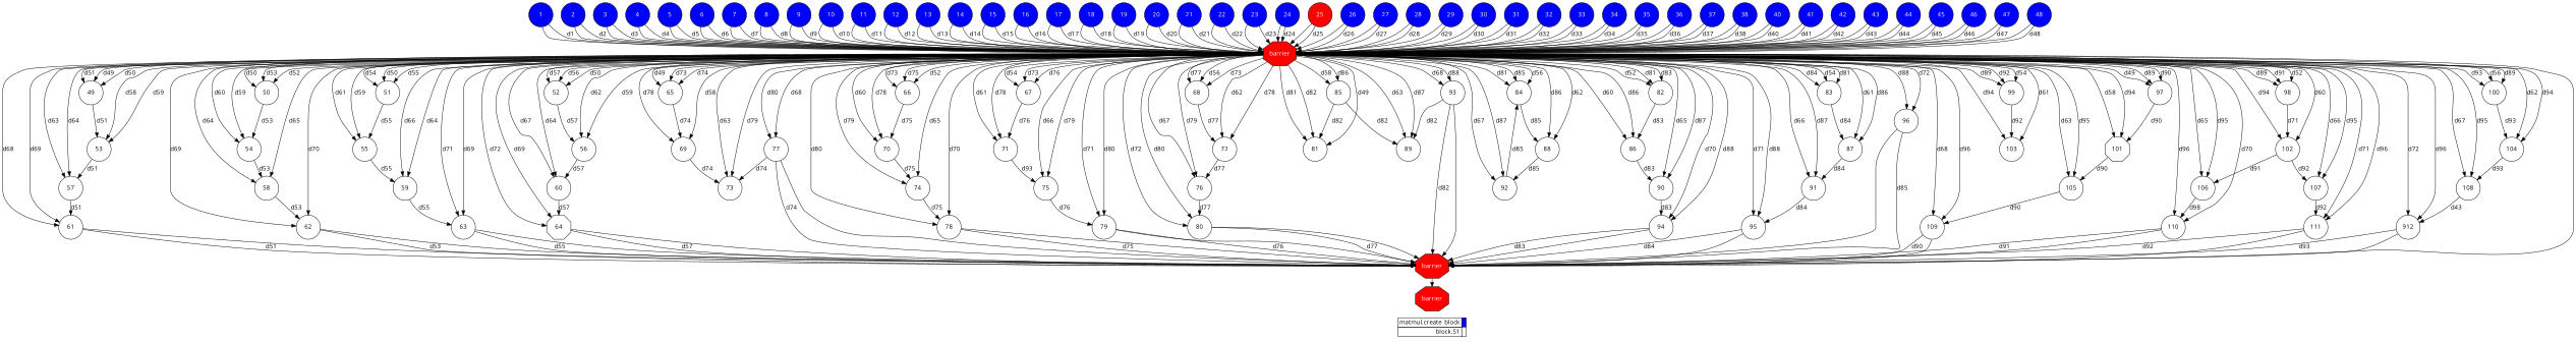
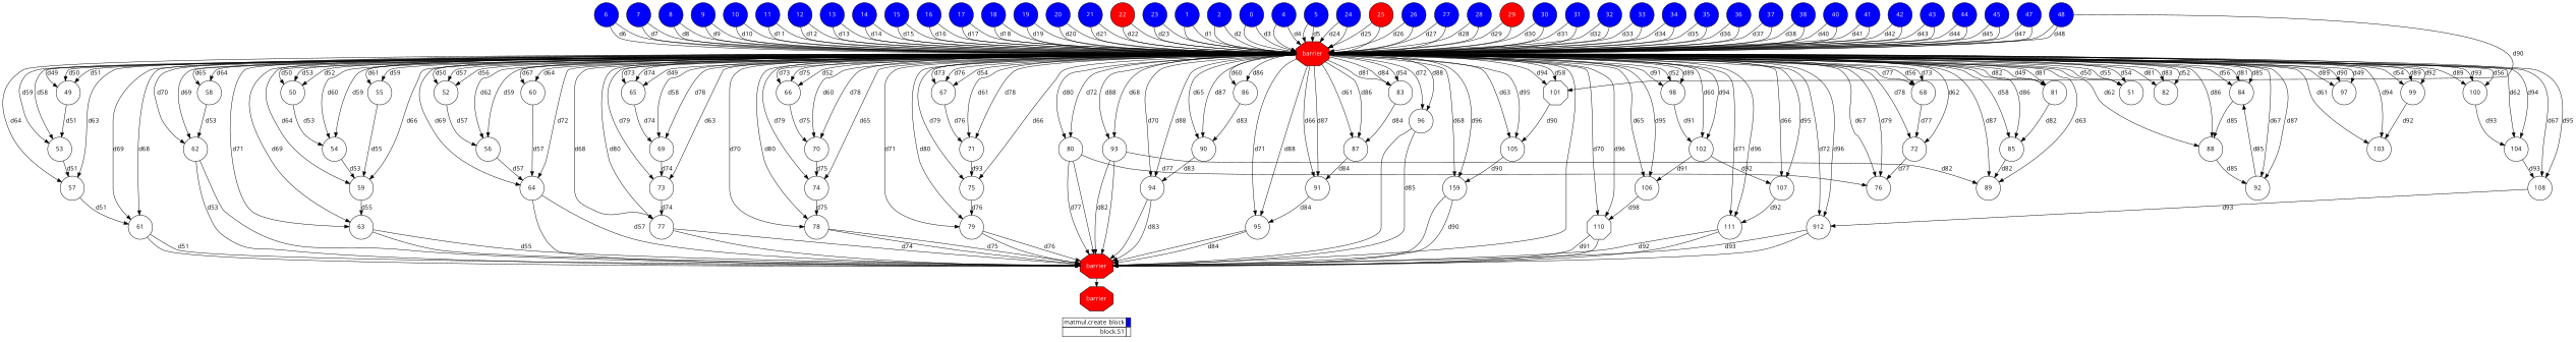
  digraph {
    fontname="Open Sans"
    labeljust=l
    rankdir=TB
    node [fillcolor="#ffffff" fontcolor="#000000" fontname="Open Sans" shape=circle style=filled]
    edge [fontname="Open Sans"]
    1 [fillcolor="#0000ff" fontcolor="#ffffff" height=0.75]
    n2 [fillcolor="#ff0000" fontcolor="#FFFFFF" height=0.75 label=barrier shape=octagon]
    2 [fillcolor="#0000ff" fontcolor="#ffffff" height=0.75]
-   3 [fillcolor="#0000ff" fontcolor="#ffffff" height=0.75]
+   3 [fillcolor="#0000ff" fontcolor="#ffffff" height=0.75 label=0]
    4 [fillcolor="#0000ff" fontcolor="#ffffff" height=0.75]
    5 [fillcolor="#0000ff" fontcolor="#ffffff" height=0.75]
    6 [fillcolor="#0000ff" fontcolor="#ffffff" height=0.75]
    7 [fillcolor="#0000ff" fontcolor="#ffffff" height=0.75]
    8 [fillcolor="#0000ff" fontcolor="#ffffff" height=0.75]
    9 [fillcolor="#0000ff" fontcolor="#ffffff" height=0.75]
    10 [fillcolor="#0000ff" fontcolor="#ffffff" height=0.75]
    11 [fillcolor="#0000ff" fontcolor="#ffffff" height=0.75]
    12 [fillcolor="#0000ff" fontcolor="#ffffff" height=0.75]
    13 [fillcolor="#0000ff" fontcolor="#ffffff" height=0.75]
    14 [fillcolor="#0000ff" fontcolor="#ffffff" height=0.75]
    15 [fillcolor="#0000ff" fontcolor="#ffffff" height=0.75]
    16 [fillcolor="#0000ff" fontcolor="#ffffff" height=0.75]
    17 [fillcolor="#0000ff" fontcolor="#ffffff" height=0.75]
    18 [fillcolor="#0000ff" fontcolor="#ffffff" height=0.75]
    19 [fillcolor="#0000ff" fontcolor="#ffffff" height=0.75]
    20 [fillcolor="#0000ff" fontcolor="#ffffff" height=0.75]
    21 [fillcolor="#0000ff" fontcolor="#ffffff" height=0.75]
-   22 [fillcolor="#0000ff" fontcolor="#ffffff" height=0.75]
+   22 [fillcolor="#ff0000" fontcolor="#ffffff" height=0.75]
    23 [fillcolor="#0000ff" fontcolor="#ffffff" height=0.75]
    24 [fillcolor="#0000ff" fontcolor="#ffffff" height=0.75]
    25 [fillcolor="#ff0000" fontcolor="#ffffff" height=0.75]
    26 [fillcolor="#0000ff" fontcolor="#ffffff" height=0.75]
    27 [fillcolor="#0000ff" fontcolor="#ffffff" height=0.75]
    28 [fillcolor="#0000ff" fontcolor="#ffffff" height=0.75]
-   29 [fillcolor="#0000ff" fontcolor="#ffffff" height=0.75]
+   29 [fillcolor="#ff0000" fontcolor="#ffffff" height=0.75]
    30 [fillcolor="#0000ff" fontcolor="#ffffff" height=0.75]
    31 [fillcolor="#0000ff" fontcolor="#ffffff" height=0.75]
    32 [fillcolor="#0000ff" fontcolor="#ffffff" height=0.75]
    33 [fillcolor="#0000ff" fontcolor="#ffffff" height=0.75]
    34 [fillcolor="#0000ff" fontcolor="#ffffff" height=0.75]
    35 [fillcolor="#0000ff" fontcolor="#ffffff" height=0.75]
    36 [fillcolor="#0000ff" fontcolor="#ffffff" height=0.75]
    37 [fillcolor="#0000ff" fontcolor="#ffffff" height=0.75]
    38 [fillcolor="#0000ff" fontcolor="#ffffff" height=0.75]
    40 [fillcolor="#0000ff" fontcolor="#ffffff" height=0.75]
    41 [fillcolor="#0000ff" fontcolor="#ffffff" height=0.75]
    42 [fillcolor="#0000ff" fontcolor="#ffffff" height=0.75]
    43 [fillcolor="#0000ff" fontcolor="#ffffff" height=0.75]
    44 [fillcolor="#0000ff" fontcolor="#ffffff" height=0.75]
    45 [fillcolor="#0000ff" fontcolor="#ffffff" height=0.75]
-   46 [fillcolor="#0000ff" fontcolor="#ffffff" height=0.75]
    47 [fillcolor="#0000ff" fontcolor="#ffffff" height=0.75]
    48 [fillcolor="#0000ff" fontcolor="#ffffff" height=0.75]
    49 [height=0.75]
    50 [height=0.75]
    51 [height=0.75]
    52 [height=0.75]
    53 [height=0.75]
    54 [height=0.75]
    55 [height=0.75]
    56 [height=0.75]
    57 [height=0.75]
    58 [height=0.75]
    59 [height=0.75]
    60 [height=0.75]
    61 [height=0.75]
    62 [height=0.75]
    63 [height=0.75]
-   64 [height=0.75 shape=octagon]
+   64 [height=0.75]
    65 [height=0.75]
    66 [height=0.75]
    67 [height=0.75]
    68 [height=0.75]
    69 [height=0.75]
    70 [height=0.75]
    71 [height=0.75]
    72 [height=0.75]
    73 [height=0.75]
    74 [height=0.75]
    75 [height=0.75]
    76 [height=0.75]
    77 [height=0.75]
    78 [height=0.75]
    79 [height=0.75]
    80 [height=0.75]
    81 [height=0.75]
    82 [height=0.75]
    83 [height=0.75]
    84 [height=0.75]
    85 [height=0.75]
    86 [height=0.75]
    87 [height=0.75]
    88 [height=0.75]
    89 [height=0.75]
    90 [height=0.75]
    91 [height=0.75]
    92 [height=0.75]
    93 [height=0.75]
    94 [height=0.75]
    95 [height=0.75]
    96 [height=0.75]
    97 [height=0.75]
    98 [height=0.75]
    99 [height=0.75]
    100 [height=0.75]
    101 [height=0.75 shape=octagon]
    102 [height=0.75]
    103 [height=0.75]
    104 [height=0.75]
    105 [height=0.75]
    106 [height=0.75]
    107 [height=0.75]
    108 [height=0.75]
-   109 [height=0.75]
-   110 [height=0.75]
+   109 [height=0.75 label=159]
+   110 [height=0.75 shape=octagon]
    111 [height=0.75]
    n112 [height=0.75 label=912]
    n113 [fillcolor="#ff0000" fontcolor="#FFFFFF" height=0.75 label=barrier shape=octagon]
    n114 [fillcolor="#ff0000" fontcolor="#FFFFFF" height=0.75 label=barrier shape=octagon]
    n115 [height=0.75 label=<       <table border="0" cellpadding="2" cellspacing="0" cellborder="1"> <tr> <td align="right">matmul.create_block</td> <td bgcolor="#0000ff">&nbsp;</td> </tr> <tr> <td align="right">block.S1</td> <td bgcolor="#ffffff">&nbsp;</td> </tr>       </table>     > shape=plaintext fillcolor="" fontcolor="" style=""]
    subgraph sub_1 {
      ranksep=0.20
      1
      n2
      2
      3
      4
      5
      6
      7
      8
      9
      10
      11
      12
      13
      14
      15
      16
      17
      18
      19
      20
      21
      22
      23
      24
      25
      26
      27
      28
      29
      30
      31
      32
      33
      34
      35
      36
      37
      38
      40
      41
      42
      43
      44
      45
-     46
      47
      48
      49
      50
      51
      52
      53
      54
      55
      56
      57
      58
      59
      60
      61
      62
      63
      64
      65
      66
      67
      68
      69
      70
      71
      72
      73
      74
      75
      76
      77
      78
      79
      80
      81
      82
      83
      84
      85
      86
      87
      88
      89
      90
      91
      92
      93
      94
      95
      96
      97
      98
      99
      100
      101
      102
      103
      104
      105
      106
      107
      108
      109
      110
      111
      n112
      n113
      n114
    }
    subgraph sub_2 {
      label=Legend
      rank=sink
      ranksep=0.20
      n115
    }
    1 -> n2
    1 -> n2 [label=d1]
    n2 -> 49 [label=d49]
    n2 -> 49 [label=d50]
    n2 -> 49 [label=d51]
    n2 -> 50 [label=d52]
    n2 -> 50 [label=d50]
    n2 -> 50 [label=d53]
    n2 -> 51 [label=d54]
    n2 -> 51 [label=d50]
    n2 -> 51 [label=d55]
    n2 -> 52 [label=d56]
    n2 -> 52 [label=d50]
    n2 -> 52 [label=d57]
    n2 -> 53 [label=d58]
    n2 -> 53 [label=d59]
    n2 -> 54 [label=d60]
    n2 -> 54 [label=d59]
    n2 -> 55 [label=d61]
    n2 -> 55 [label=d59]
    n2 -> 56 [label=d62]
    n2 -> 56 [label=d59]
    n2 -> 57 [label=d63]
    n2 -> 57 [label=d64]
    n2 -> 58 [label=d65]
    n2 -> 58 [label=d64]
    n2 -> 59 [label=d66]
    n2 -> 59 [label=d64]
    n2 -> 60 [label=d67]
    n2 -> 60 [label=d64]
    n2 -> 61 [label=d68]
    n2 -> 61 [label=d69]
    n2 -> 62 [label=d70]
    n2 -> 62 [label=d69]
    n2 -> 63 [label=d71]
    n2 -> 63 [label=d69]
    n2 -> 64 [label=d72]
    n2 -> 64 [label=d69]
    n2 -> 65 [label=d49]
    n2 -> 65 [label=d73]
    n2 -> 65 [label=d74]
    n2 -> 66 [label=d52]
    n2 -> 66 [label=d73]
    n2 -> 66 [label=d75]
    n2 -> 67 [label=d54]
    n2 -> 67 [label=d73]
    n2 -> 67 [label=d76]
    n2 -> 68 [label=d56]
    n2 -> 68 [label=d73]
    n2 -> 68 [label=d77]
    n2 -> 69 [label=d58]
    n2 -> 69 [label=d78]
    n2 -> 70 [label=d60]
    n2 -> 70 [label=d78]
    n2 -> 71 [label=d61]
    n2 -> 71 [label=d78]
    n2 -> 72 [label=d62]
    n2 -> 72 [label=d78]
    n2 -> 73 [label=d63]
    n2 -> 73 [label=d79]
    n2 -> 74 [label=d65]
    n2 -> 74 [label=d79]
    n2 -> 75 [label=d66]
    n2 -> 75 [label=d79]
    n2 -> 76 [label=d67]
    n2 -> 76 [label=d79]
    n2 -> 77 [label=d68]
    n2 -> 77 [label=d80]
    n2 -> 78 [label=d70]
    n2 -> 78 [label=d80]
    n2 -> 79 [label=d71]
    n2 -> 79 [label=d80]
    n2 -> 80 [label=d72]
    n2 -> 80 [label=d80]
    n2 -> 81 [label=d49]
    n2 -> 81 [label=d81]
    n2 -> 81 [label=d82]
    n2 -> 82 [label=d52]
    n2 -> 82 [label=d81]
    n2 -> 82 [label=d83]
    n2 -> 83 [label=d54]
    n2 -> 83 [label=d81]
    n2 -> 83 [label=d84]
    n2 -> 84 [label=d56]
    n2 -> 84 [label=d81]
    n2 -> 84 [label=d85]
    n2 -> 85 [label=d58]
    n2 -> 85 [label=d86]
    n2 -> 86 [label=d60]
    n2 -> 86 [label=d86]
    n2 -> 87 [label=d61]
    n2 -> 87 [label=d86]
    n2 -> 88 [label=d62]
    n2 -> 88 [label=d86]
    n2 -> 89 [label=d63]
    n2 -> 89 [label=d87]
    n2 -> 90 [label=d65]
    n2 -> 90 [label=d87]
    n2 -> 91 [label=d66]
    n2 -> 91 [label=d87]
    n2 -> 92 [label=d67]
    n2 -> 92 [label=d87]
    n2 -> 93 [label=d68]
    n2 -> 93 [label=d88]
    n2 -> 94 [label=d70]
    n2 -> 94 [label=d88]
    n2 -> 95 [label=d71]
    n2 -> 95 [label=d88]
    n2 -> 96 [label=d72]
    n2 -> 96 [label=d88]
    n2 -> 97 [label=d49]
    n2 -> 97 [label=d89]
    n2 -> 97 [label=d90]
    n2 -> 98 [label=d52]
    n2 -> 98 [label=d89]
    n2 -> 98 [label=d91]
    n2 -> 99 [label=d54]
    n2 -> 99 [label=d89]
    n2 -> 99 [label=d92]
    n2 -> 100 [label=d56]
    n2 -> 100 [label=d89]
    n2 -> 100 [label=d93]
    n2 -> 101 [label=d58]
    n2 -> 101 [label=d94]
    n2 -> 102 [label=d60]
    n2 -> 102 [label=d94]
    n2 -> 103 [label=d61]
    n2 -> 103 [label=d94]
    n2 -> 104 [label=d62]
    n2 -> 104 [label=d94]
    n2 -> 105 [label=d63]
    n2 -> 105 [label=d95]
    n2 -> 106 [label=d65]
    n2 -> 106 [label=d95]
    n2 -> 107 [label=d66]
    n2 -> 107 [label=d95]
    n2 -> 108 [label=d67]
    n2 -> 108 [label=d95]
    n2 -> 109 [label=d68]
    n2 -> 109 [label=d96]
    n2 -> 110 [label=d70]
    n2 -> 110 [label=d96]
    n2 -> 111 [label=d71]
    n2 -> 111 [label=d96]
    n2 -> n112 [label=d72]
    n2 -> n112 [label=d96]
    n2 -> n113
    2 -> n2
    2 -> n2 [label=d2]
    3 -> n2
    3 -> n2 [label=d3]
    4 -> n2
    4 -> n2 [label=d4]
    5 -> n2
    5 -> n2 [label=d5]
    6 -> n2
    6 -> n2 [label=d6]
    7 -> n2
    7 -> n2 [label=d7]
    8 -> n2
    8 -> n2 [label=d8]
    9 -> n2
    9 -> n2 [label=d9]
    10 -> n2
    10 -> n2 [label=d10]
    11 -> n2
    11 -> n2 [label=d11]
    12 -> n2
    12 -> n2 [label=d12]
    13 -> n2
    13 -> n2 [label=d13]
    14 -> n2
    14 -> n2 [label=d14]
    15 -> n2
    15 -> n2 [label=d15]
    16 -> n2
    16 -> n2 [label=d16]
    17 -> n2
    17 -> n2 [label=d17]
    18 -> n2
    18 -> n2 [label=d18]
    19 -> n2
    19 -> n2 [label=d19]
    20 -> n2
    20 -> n2 [label=d20]
    21 -> n2
    21 -> n2 [label=d21]
    22 -> n2
    22 -> n2 [label=d22]
    23 -> n2
    23 -> n2 [label=d23]
    24 -> n2
    24 -> n2 [label=d24]
    25 -> n2
    25 -> n2 [label=d25]
    26 -> n2
    26 -> n2 [label=d26]
    27 -> n2
    27 -> n2 [label=d27]
    28 -> n2
    28 -> n2 [label=d28]
    29 -> n2
    29 -> n2 [label=d29]
    30 -> n2
    30 -> n2 [label=d30]
    31 -> n2
    31 -> n2 [label=d31]
    32 -> n2
    32 -> n2 [label=d32]
    33 -> n2
    33 -> n2 [label=d33]
    34 -> n2
    34 -> n2 [label=d34]
    35 -> n2
    35 -> n2 [label=d35]
    36 -> n2
    36 -> n2 [label=d36]
    37 -> n2
    37 -> n2 [label=d37]
    38 -> n2
    38 -> n2 [label=d38]
    40 -> n2
    40 -> n2 [label=d40]
    41 -> n2
    41 -> n2 [label=d41]
    42 -> n2
    42 -> n2 [label=d42]
    43 -> n2
    43 -> n2 [label=d43]
    44 -> n2
    44 -> n2 [label=d44]
    45 -> n2
    45 -> n2 [label=d45]
-   46 -> n2
-   46 -> n2 [label=d46]
    47 -> n2
    47 -> n2 [label=d47]
    48 -> n2
    48 -> n2 [label=d48]
    49 -> 53 [label=d51]
    50 -> 54 [label=d53]
-   51 -> 55 [label=d55]
    52 -> 56 [label=d57]
    53 -> 57 [label=d51]
-   54 -> 58 [label=d53]
+   54 -> 59 [label=d53]
    55 -> 59 [label=d55]
-   56 -> 60 [label=d57]
+   56 -> 64 [label=d57]
    57 -> 61 [label=d51]
    58 -> 62 [label=d53]
    59 -> 63 [label=d55]
    60 -> 64 [label=d57]
    61 -> n113
    61 -> n113 [label=d51]
    62 -> n113
    62 -> n113 [label=d53]
    63 -> n113
    63 -> n113 [label=d55]
    64 -> n113
    64 -> n113 [label=d57]
    65 -> 69 [label=d74]
    66 -> 70 [label=d75]
    67 -> 71 [label=d76]
    68 -> 72 [label=d77]
    69 -> 73 [label=d74]
    70 -> 74 [label=d75]
    71 -> 75 [label=d93]
    72 -> 76 [label=d77]
-   77 -> 73 [label=d74]
+   73 -> 77 [label=d74]
    74 -> 78 [label=d75]
    75 -> 79 [label=d76]
-   76 -> 80 [label=d77]
+   80 -> 76 [label=d77]
    77 -> n113
    77 -> n113 [label=d74]
    78 -> n113
    78 -> n113 [label=d75]
    79 -> n113
    79 -> n113 [label=d76]
    80 -> n113
    80 -> n113 [label=d77]
-   85 -> 81 [label=d82]
-   82 -> 86 [label=d83]
+   81 -> 85 [label=d82]
    83 -> 87 [label=d84]
    84 -> 88 [label=d85]
    85 -> 89 [label=d82]
    86 -> 90 [label=d83]
    87 -> 91 [label=d84]
    88 -> 92 [label=d85]
    90 -> 94 [label=d83]
    91 -> 95 [label=d84]
    92 -> 84 [label=d85]
    93 -> 89 [label=d82]
    93 -> n113
    93 -> n113 [label=d82]
    94 -> n113
    94 -> n113 [label=d83]
    95 -> n113
    95 -> n113 [label=d84]
    96 -> n113
    96 -> n113 [label=d85]
-   97 -> 101 [label=d90]
-   98 -> 102 [label=d71]
+   48 -> 101 [label=d90]
+   98 -> 102 [label=d91]
    99 -> 103 [label=d92]
    100 -> 104 [label=d93]
    101 -> 105 [label=d90]
    102 -> 106 [label=d91]
    102 -> 107 [label=d92]
    104 -> 108 [label=d93]
    105 -> 109 [label=d90]
    106 -> 110 [label=d98]
    107 -> 111 [label=d92]
-   108 -> n112 [label=d43]
+   108 -> n112 [label=d93]
    109 -> n113
    109 -> n113 [label=d90]
    110 -> n113
    110 -> n113 [label=d91]
    111 -> n113
    111 -> n113 [label=d92]
    n112 -> n113
    n112 -> n113 [label=d93]
    n113 -> n114
  }
